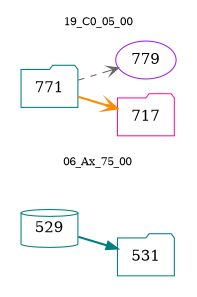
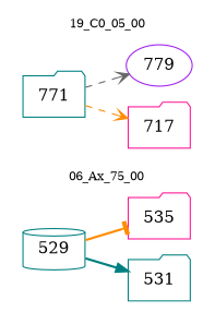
  digraph {
    rankdir=LR
    node [color=teal shape=folder]
    edge [arrowhead=vee color=darkorange style=bold]
    n1 [label=529 shape=cylinder]
    n2 [label=531]
+   n3 [color=deeppink label=535]
    n4 [label=771]
    n5 [color=deeppink label=717]
    n6 [color=purple label=779 shape=ellipse]
    subgraph cluster_1 {
      color=white
      fontsize=10
      label="06_Ax_75_00"
      n1
      n2
+     n3
    }
    subgraph cluster_2 {
      color=white
      fontsize=10
      label="19_C0_05_00"
      n4
      n5
      n6
    }
    n1 -> n2 [arrowhead=normal color=teal]
-   n4 -> n5
+   n1 -> n3 [arrowhead=tee]
+   n4 -> n5 [style=dashed]
    n4 -> n6 [color=gray40 style=dashed]
  }
